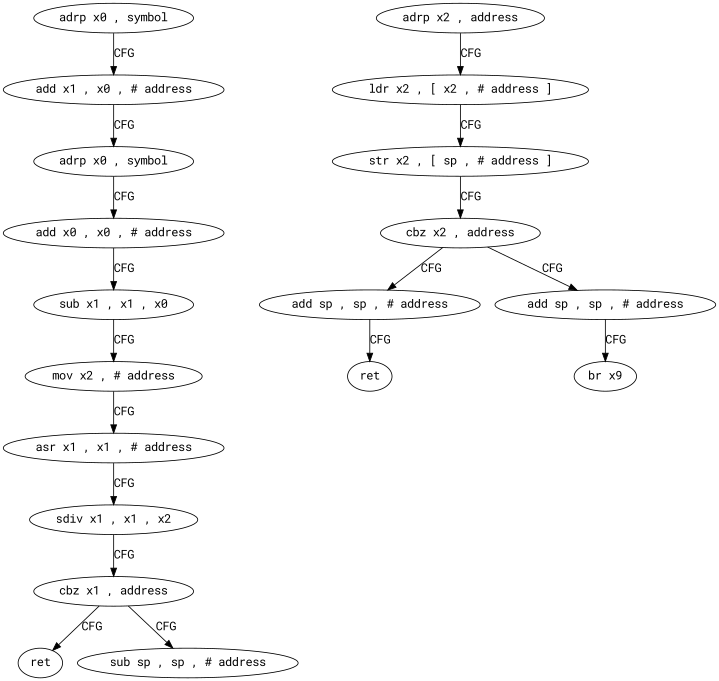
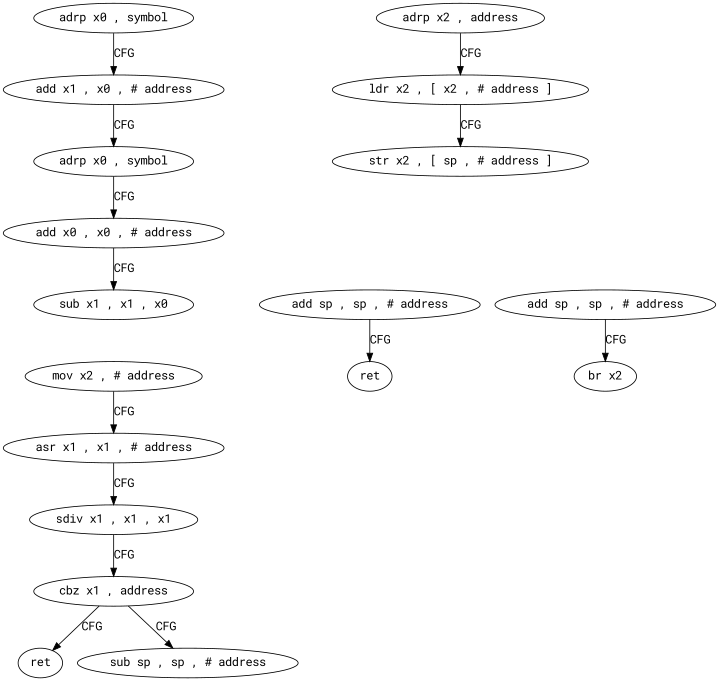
  digraph {
    fontname="Roboto Mono"
    node [fontname="Roboto Mono"]
    edge [fontname="Roboto Mono"]
    n1 [label="adrp x0 , symbol"]
    n2 [label="add x1 , x0 , # address"]
    n3 [label="adrp x0 , symbol"]
    n4 [label="add x0 , x0 , # address"]
    n5 [label="sub x1 , x1 , x0"]
    n6 [label="mov x2 , # address"]
    n7 [label="asr x1 , x1 , # address"]
-   n8 [label="sdiv x1 , x1 , x2"]
+   n8 [label="sdiv x1 , x1 , x1"]
    n9 [label="cbz x1 , address"]
    n10 [label=ret]
    n11 [label="sub sp , sp , # address"]
    n12 [label="adrp x2 , address"]
    n13 [label="ldr x2 , [ x2 , # address ]"]
    n14 [label="str x2 , [ sp , # address ]"]
-   n15 [label="cbz x2 , address"]
    n16 [label="add sp , sp , # address"]
    n17 [label="add sp , sp , # address"]
    n18 [label=ret]
-   n19 [label="br x9"]
+   n19 [label="br x2"]
    n1 -> n2 [label=CFG]
    n2 -> n3 [label=CFG]
    n3 -> n4 [label=CFG]
    n4 -> n5 [label=CFG]
-   n5 -> n6 [label=CFG]
    n6 -> n7 [label=CFG]
    n7 -> n8 [label=CFG]
    n8 -> n9 [label=CFG]
    n9 -> n10 [label=CFG]
    n9 -> n11 [label=CFG]
    n12 -> n13 [label=CFG]
    n13 -> n14 [label=CFG]
-   n14 -> n15 [label=CFG]
-   n15 -> n16 [label=CFG]
-   n15 -> n17 [label=CFG]
    n16 -> n18 [label=CFG]
    n17 -> n19 [label=CFG]
  }
